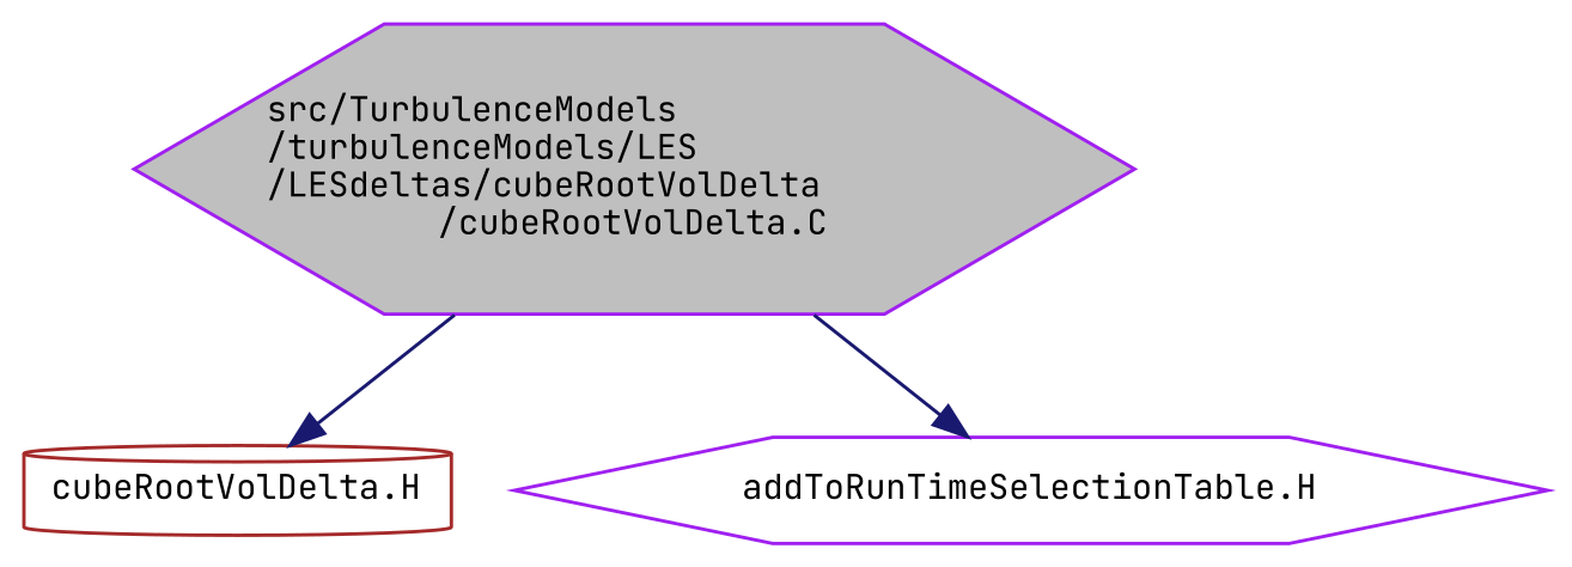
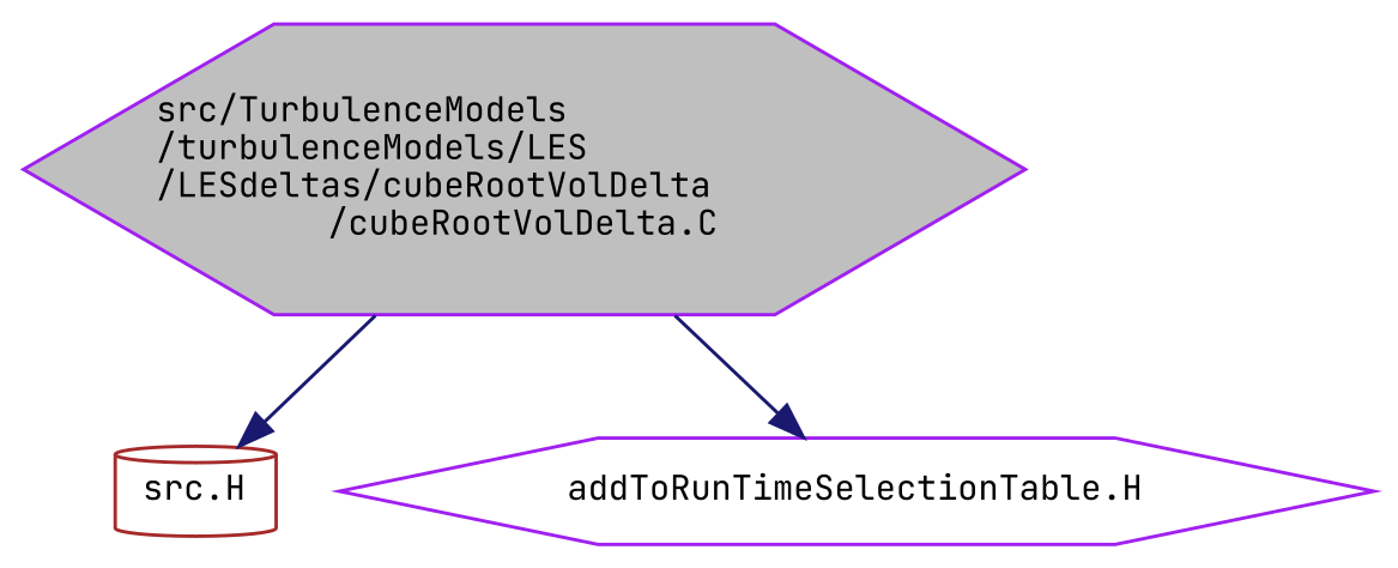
  digraph {
    fontname="JetBrains Mono"
    node [color=purple fontname="JetBrains Mono" fontsize=10 shape=hexagon]
    edge [color=midnightblue fontname="JetBrains Mono" fontsize=10 labelfontname=Helvetica labelfontsize=10 style=solid]
    n1 [fillcolor=grey75 fontcolor=black height=0.2 label="src/TurbulenceModels\l/turbulenceModels/LES\l/LESdeltas/cubeRootVolDelta\l/cubeRootVolDelta.C" style=filled width=0.4]
-   n2 [color=brown height=0.2 label="cubeRootVolDelta.H" shape=cylinder width=0.4]
+   n2 [color=brown height=0.2 label="src.H" shape=cylinder width=0.4]
    n3 [height=0.2 label="addToRunTimeSelectionTable.H" width=0.4]
    n1 -> n2
    n1 -> n3
  }
